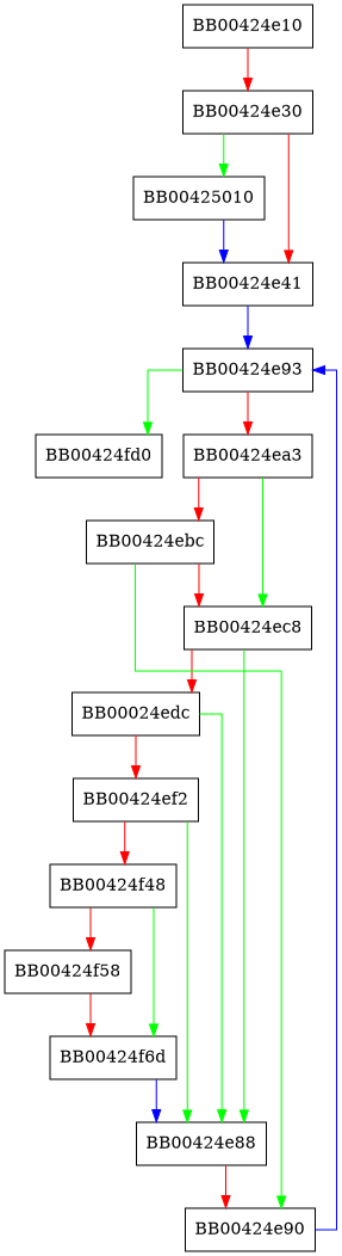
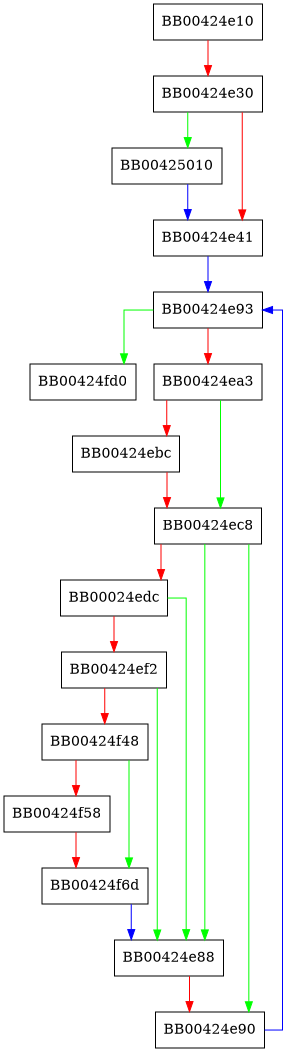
  digraph {
    splines=ortho
    node [shape=box]
    edge [color=red]
    BB00424e10
    BB00424e30
    BB00425010
    BB00424e41
    BB00424e93
    BB00424fd0
    BB00424ea3
    BB00424ec8
    BB00424ebc
    BB00424e88
    BB00424e90
    n12 [label=BB00024edc]
    BB00424ef2
    BB00424f48
    BB00424f6d
    BB00424f58
    BB00424e10 -> BB00424e30
    BB00424e30 -> BB00425010 [color=green]
    BB00424e30 -> BB00424e41
    BB00425010 -> BB00424e41 [color=blue]
    BB00424e41 -> BB00424e93 [color=blue]
    BB00424e93 -> BB00424fd0 [color=green]
    BB00424e93 -> BB00424ea3
    BB00424ea3 -> BB00424ec8 [color=green]
    BB00424ea3 -> BB00424ebc
    BB00424ec8 -> BB00424e88 [color=green]
    BB00424ec8 -> n12
    BB00424ebc -> BB00424ec8
-   BB00424ebc -> BB00424e90 [color=green]
+   BB00424ec8 -> BB00424e90 [color=green]
    BB00424e88 -> BB00424e90
    BB00424e90 -> BB00424e93 [color=blue]
    n12 -> BB00424e88 [color=green]
    n12 -> BB00424ef2
    BB00424ef2 -> BB00424e88 [color=green]
    BB00424ef2 -> BB00424f48
    BB00424f48 -> BB00424f6d [color=green]
    BB00424f48 -> BB00424f58
    BB00424f6d -> BB00424e88 [color=blue]
    BB00424f58 -> BB00424f6d
  }
